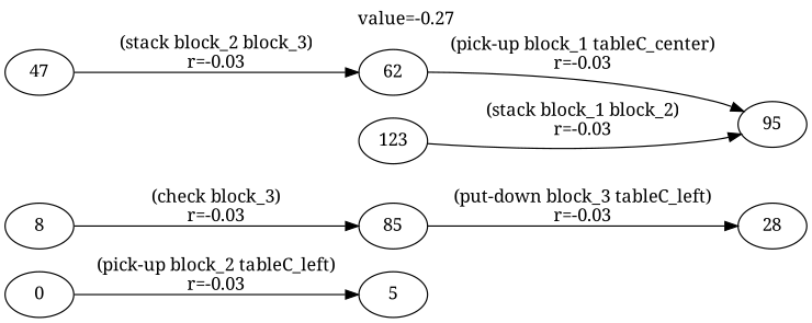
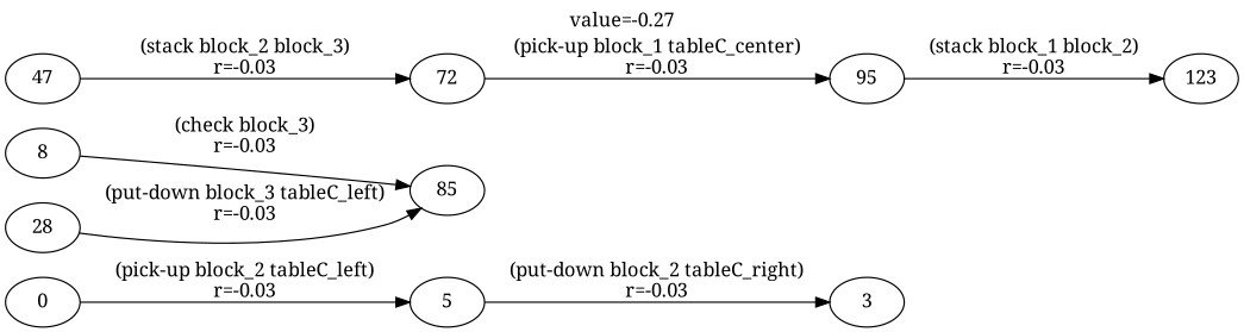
  digraph {
    fontname="Noto Serif"
    label="value=-0.27"
    labelloc=top
    rankdir=LR
    node [fontname="Noto Serif"]
    edge [fontname="Noto Serif"]
    n1 [label=5]
    0
+   3
    n4 [label=85]
    8
    28
    47
-   72 [label=62]
+   72
    95
    123
+   n1 -> 3 [label="(put-down block_2 tableC_right)\nr=-0.03"]
    0 -> n1 [label="(pick-up block_2 tableC_left)\nr=-0.03"]
-   n4 -> 28 [label="(put-down block_3 tableC_left)\nr=-0.03"]
+   28 -> n4 [label="(put-down block_3 tableC_left)\nr=-0.03"]
    8 -> n4 [label="(check block_3)\nr=-0.03"]
    47 -> 72 [label="(stack block_2 block_3)\nr=-0.03"]
    72 -> 95 [label="(pick-up block_1 tableC_center)\nr=-0.03"]
-   123 -> 95 [label="(stack block_1 block_2)\nr=-0.03"]
+   95 -> 123 [label="(stack block_1 block_2)\nr=-0.03"]
  }
